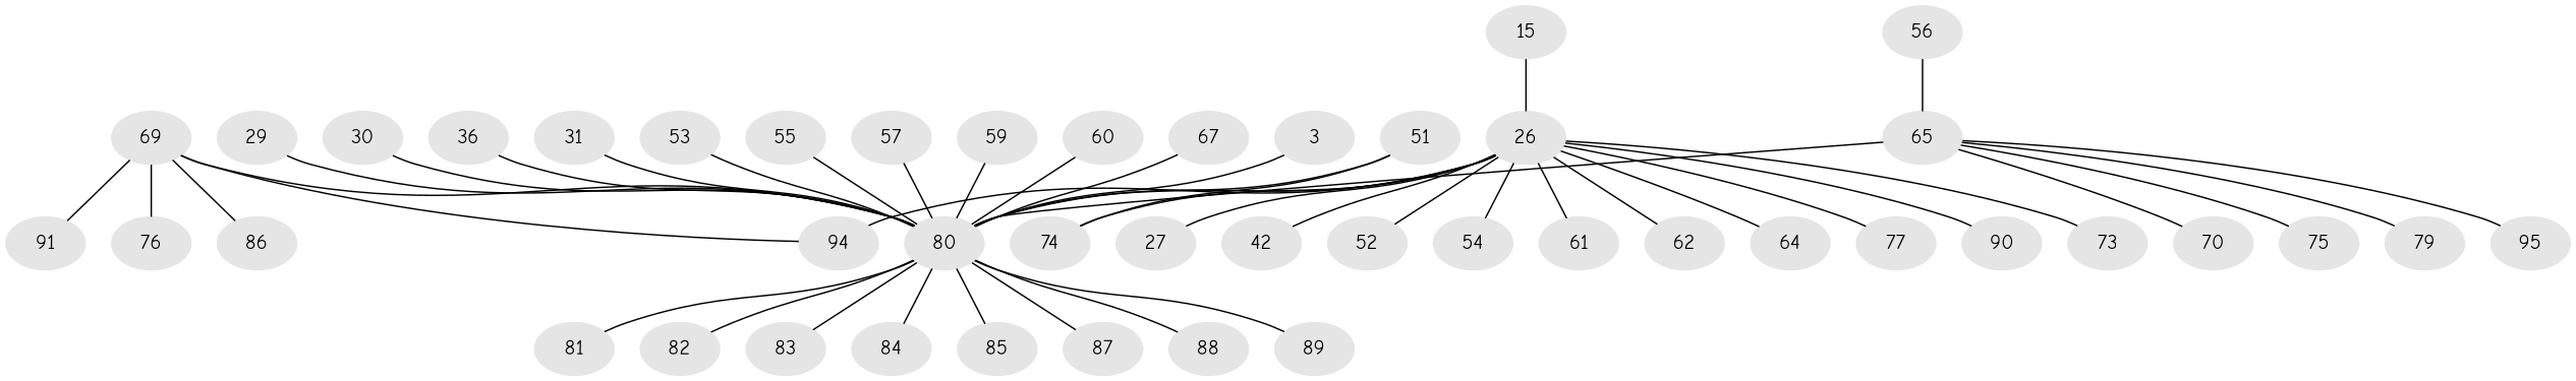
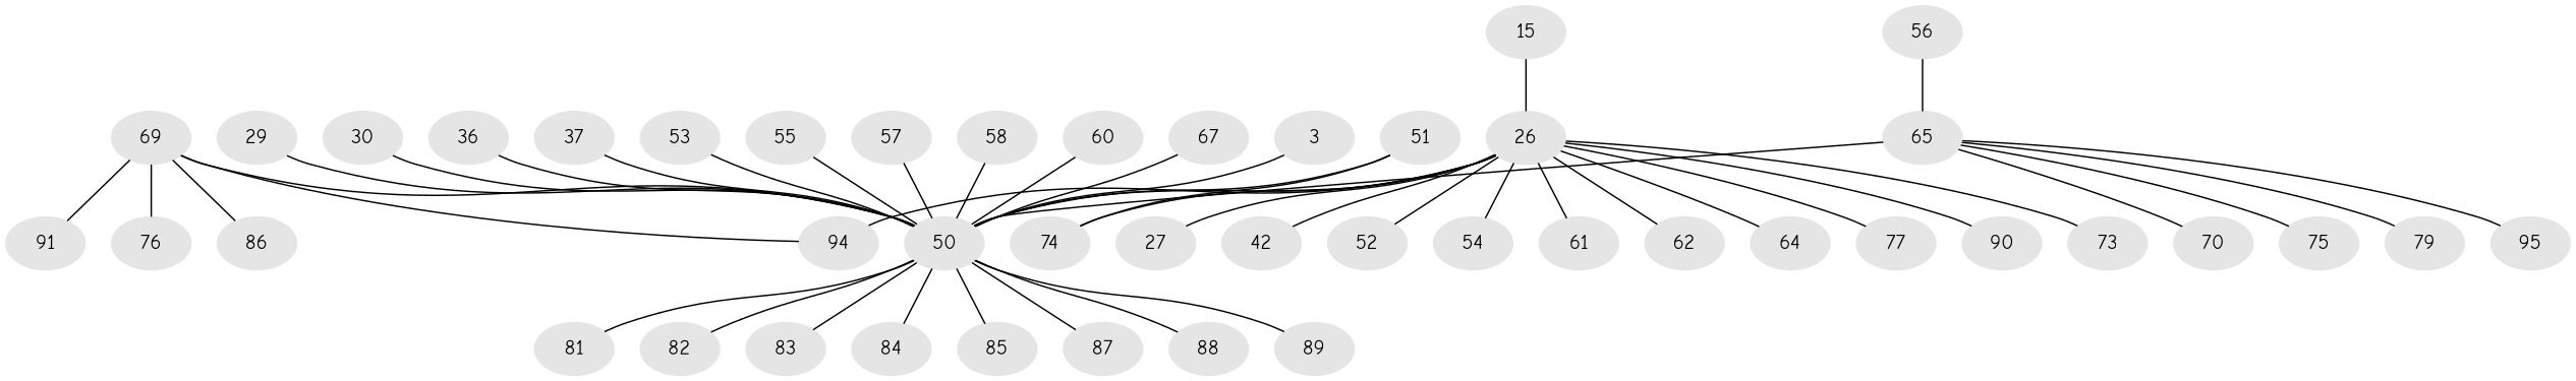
  graph {
    fontname="Comic Neue"
    node [color=gray90 fontname="Comic Neue" style=filled]
    edge [fontname="Comic Neue"]
-   80 [super="+11+45+2"]
+   80 [super="+11+45+2" label=50]
    81
    82
    83 [super="+49+71"]
    84 [super="+12"]
    85
    87
    88
    89
    3
    26 [super="+23+13+21+4"]
    27
    42
    52
    54
    61
    62
    64
    74 [super="+7"]
    77 [super="+10"]
    90 [super="+66"]
    n22 [label=73 super="+92"]
    94 [super="+68"]
    15
    29
    30
    36
-   37 [label=31]
+   37
    51 [super="+18+34"]
    53 [super="+40"]
    55
    65 [super="+41+35+32"]
    70
    75
    79
    95
    56
    57
-   58 [label=59]
+   58
    60
    67
    69 [super="+24+44+38+59+63"]
    76
    86
    91
    80 -- 81
    80 -- 82
    80 -- 83
    80 -- 84
    80 -- 85
    80 -- 87
    80 -- 88
    80 -- 89
    3 -- 80
    26 -- 80 [weight=2]
    26 -- 27
    26 -- 42
    26 -- 52
    26 -- 54
    26 -- 61
    26 -- 62
    26 -- 64
    26 -- 74 [weight=2]
    26 -- 77
    26 -- 90
    26 -- n22
    26 -- 94 [weight=2]
    15 -- 26
    29 -- 80
    30 -- 80
    36 -- 80
    37 -- 80
    51 -- 80
    51 -- 74
    53 -- 80
    55 -- 80
    65 -- 80 [weight=4]
    65 -- 70
    65 -- 75
    65 -- 79
    65 -- 95
    56 -- 65
    57 -- 80
    58 -- 80
    60 -- 80
    67 -- 80
    69 -- 80 [weight=2]
    69 -- 94
    69 -- 76
    69 -- 86
    69 -- 91
  }
